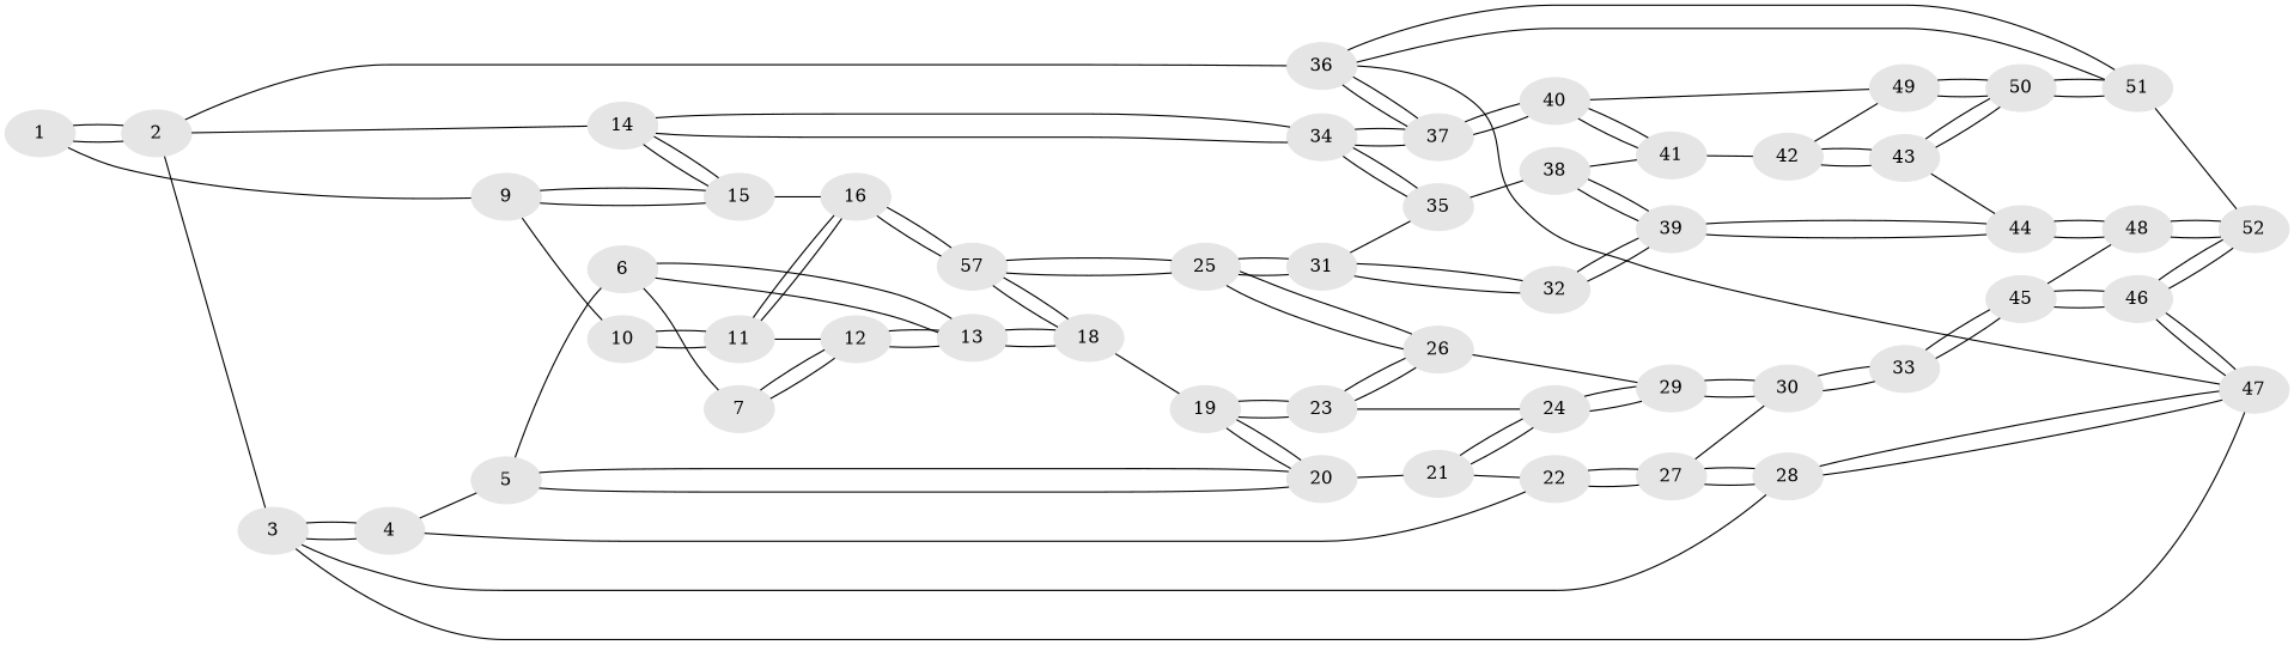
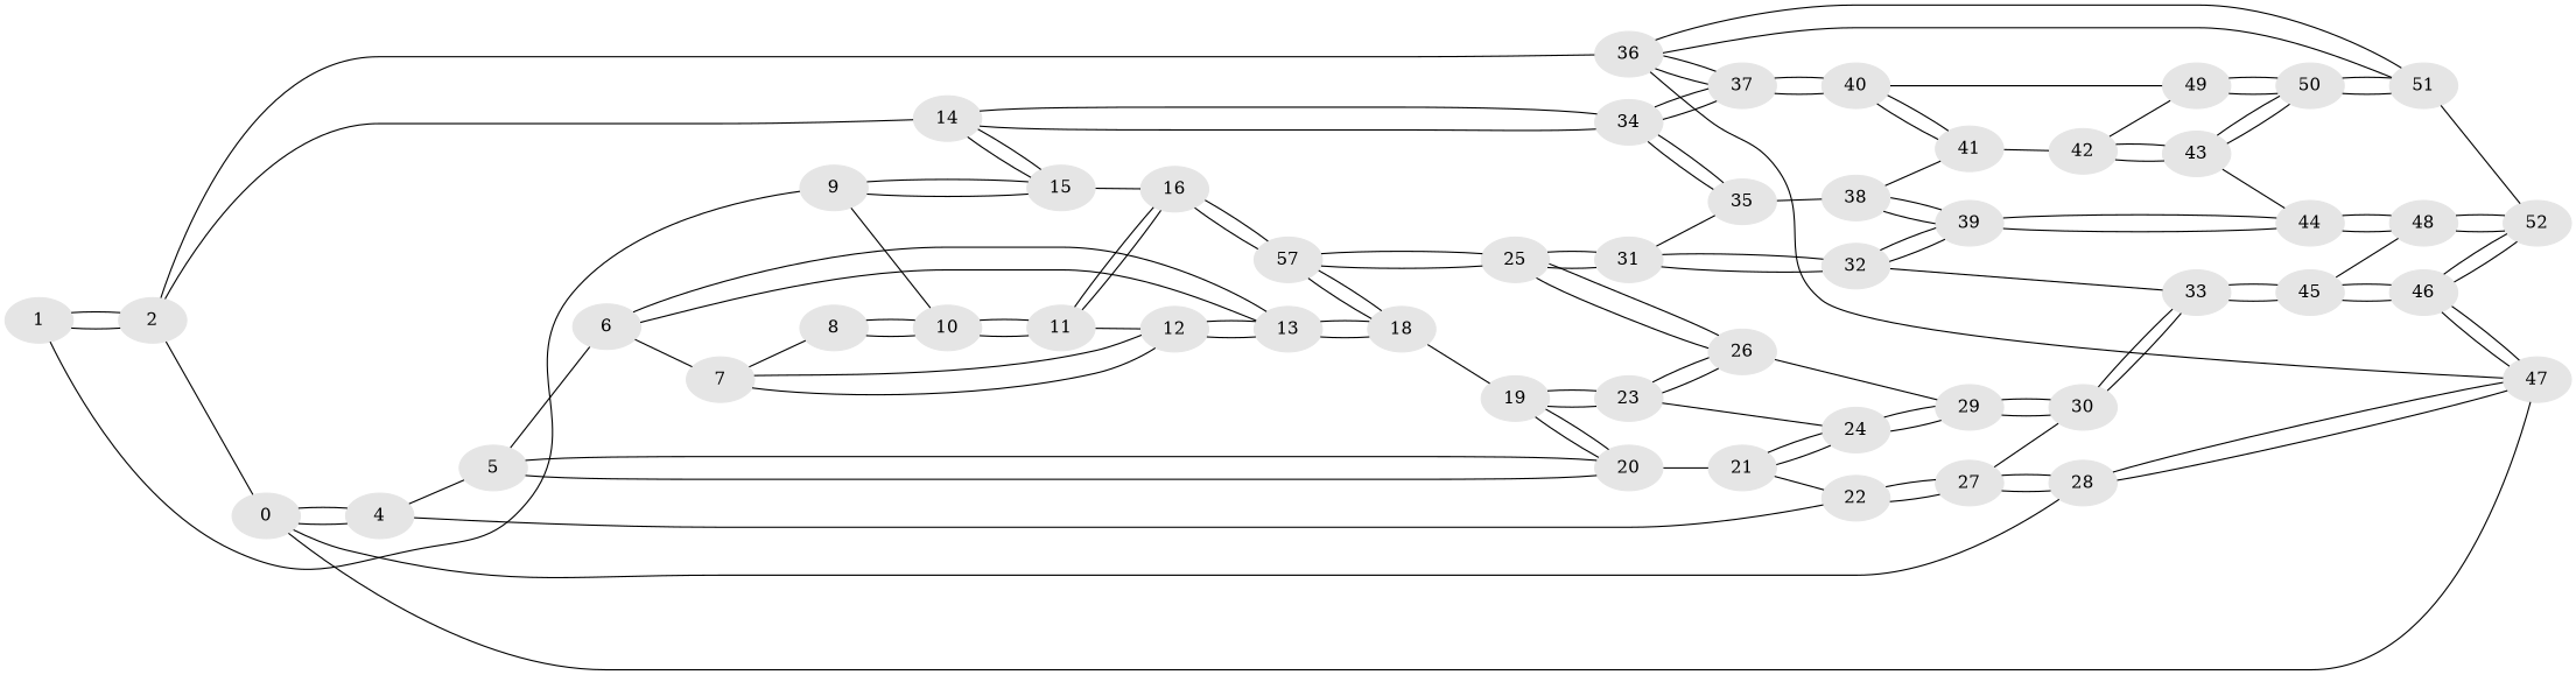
  graph {
    rankdir=LR
    node [color=gray90 style=filled]
    1
    2
    9
-   3
+   3 [label=0]
    14
    36
    10
    15
    4
    28
    47
    34
    37
    51
    5
    22
    6
    20
    27
    7
    13
    21
+   8
    12
    18
    11
    16
    n28 [label=57]
    19
    35
    25
    26
    31
    23
    24
    29
    30
    32
    33
    45
    39
    38
    44
    48
    46
    40
    41
    52
    49
    42
    50
    43
    1 -- 2
    1 -- 2
    1 -- 9
    2 -- 3
    2 -- 14
    2 -- 36
    9 -- 10
    9 -- 15
    9 -- 15
    3 -- 4
    3 -- 4
    3 -- 28
    3 -- 47
    14 -- 15
    14 -- 15
    14 -- 34
    14 -- 34
    36 -- 47
    36 -- 37
    36 -- 37
    36 -- 51
    36 -- 51
    10 -- 11
    10 -- 11
    15 -- 16
    4 -- 5
    4 -- 22
    28 -- 47
    28 -- 47
    34 -- 37
    34 -- 37
    34 -- 35
    34 -- 35
    37 -- 40
    37 -- 40
    51 -- 52
    5 -- 6
    5 -- 20
    5 -- 20
    22 -- 27
    22 -- 27
    6 -- 7
    6 -- 13
    6 -- 13
    20 -- 21
    27 -- 28
    27 -- 28
    27 -- 30
+   7 -- 8
    7 -- 12
    7 -- 12
    13 -- 18
    13 -- 18
    21 -- 22
    21 -- 24
    21 -- 24
+   8 -- 10
+   8 -- 10
    12 -- 13
    12 -- 13
    18 -- 19
    11 -- 12
    11 -- 16
    11 -- 16
    16 -- n28
    16 -- n28
    n28 -- 18
    n28 -- 18
    n28 -- 25
    n28 -- 25
    19 -- 20
    19 -- 20
    19 -- 23
    19 -- 23
    35 -- 38
    25 -- 26
    25 -- 26
    25 -- 31
    25 -- 31
    26 -- 29
    31 -- 35
    31 -- 32
    31 -- 32
    23 -- 26
    23 -- 26
    23 -- 24
    24 -- 29
    24 -- 29
    29 -- 30
    29 -- 30
    30 -- 33
    30 -- 33
+   32 -- 33
    32 -- 39
    32 -- 39
    33 -- 45
    33 -- 45
    45 -- 48
    45 -- 46
    45 -- 46
    39 -- 44
    39 -- 44
    38 -- 39
    38 -- 39
    38 -- 41
    44 -- 48
    44 -- 48
    48 -- 52
    48 -- 52
    46 -- 47
    46 -- 47
    46 -- 52
    46 -- 52
    40 -- 41
    40 -- 41
    40 -- 49
    41 -- 42
    49 -- 50
    49 -- 50
    42 -- 49
    42 -- 43
    42 -- 43
    50 -- 51
    50 -- 51
    43 -- 44
    43 -- 50
    43 -- 50
  }
